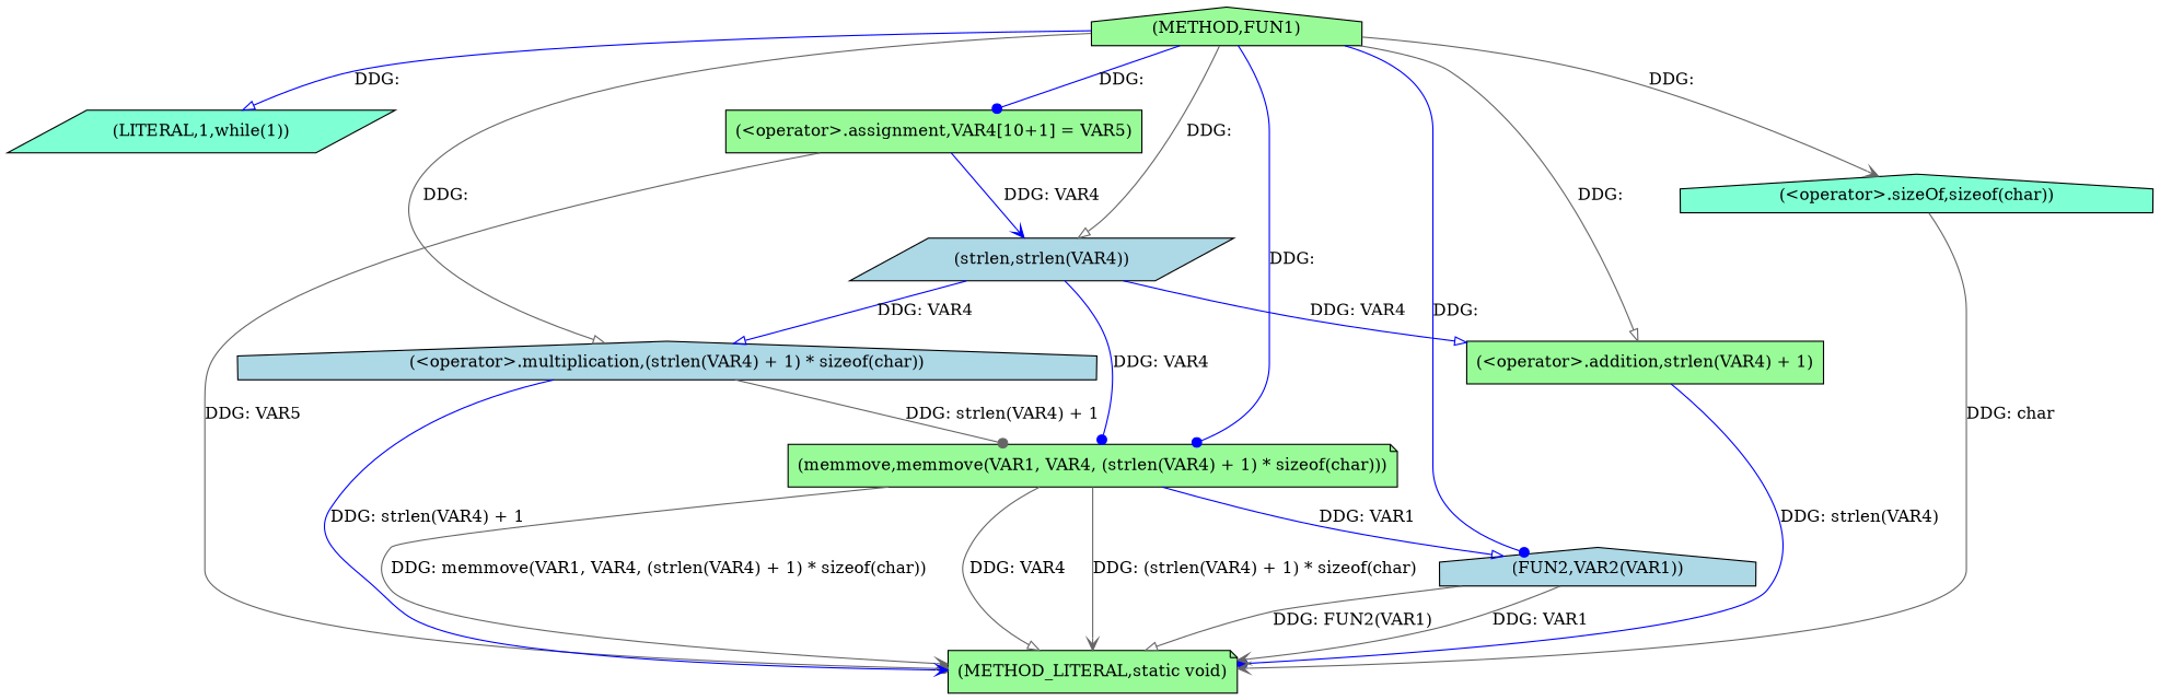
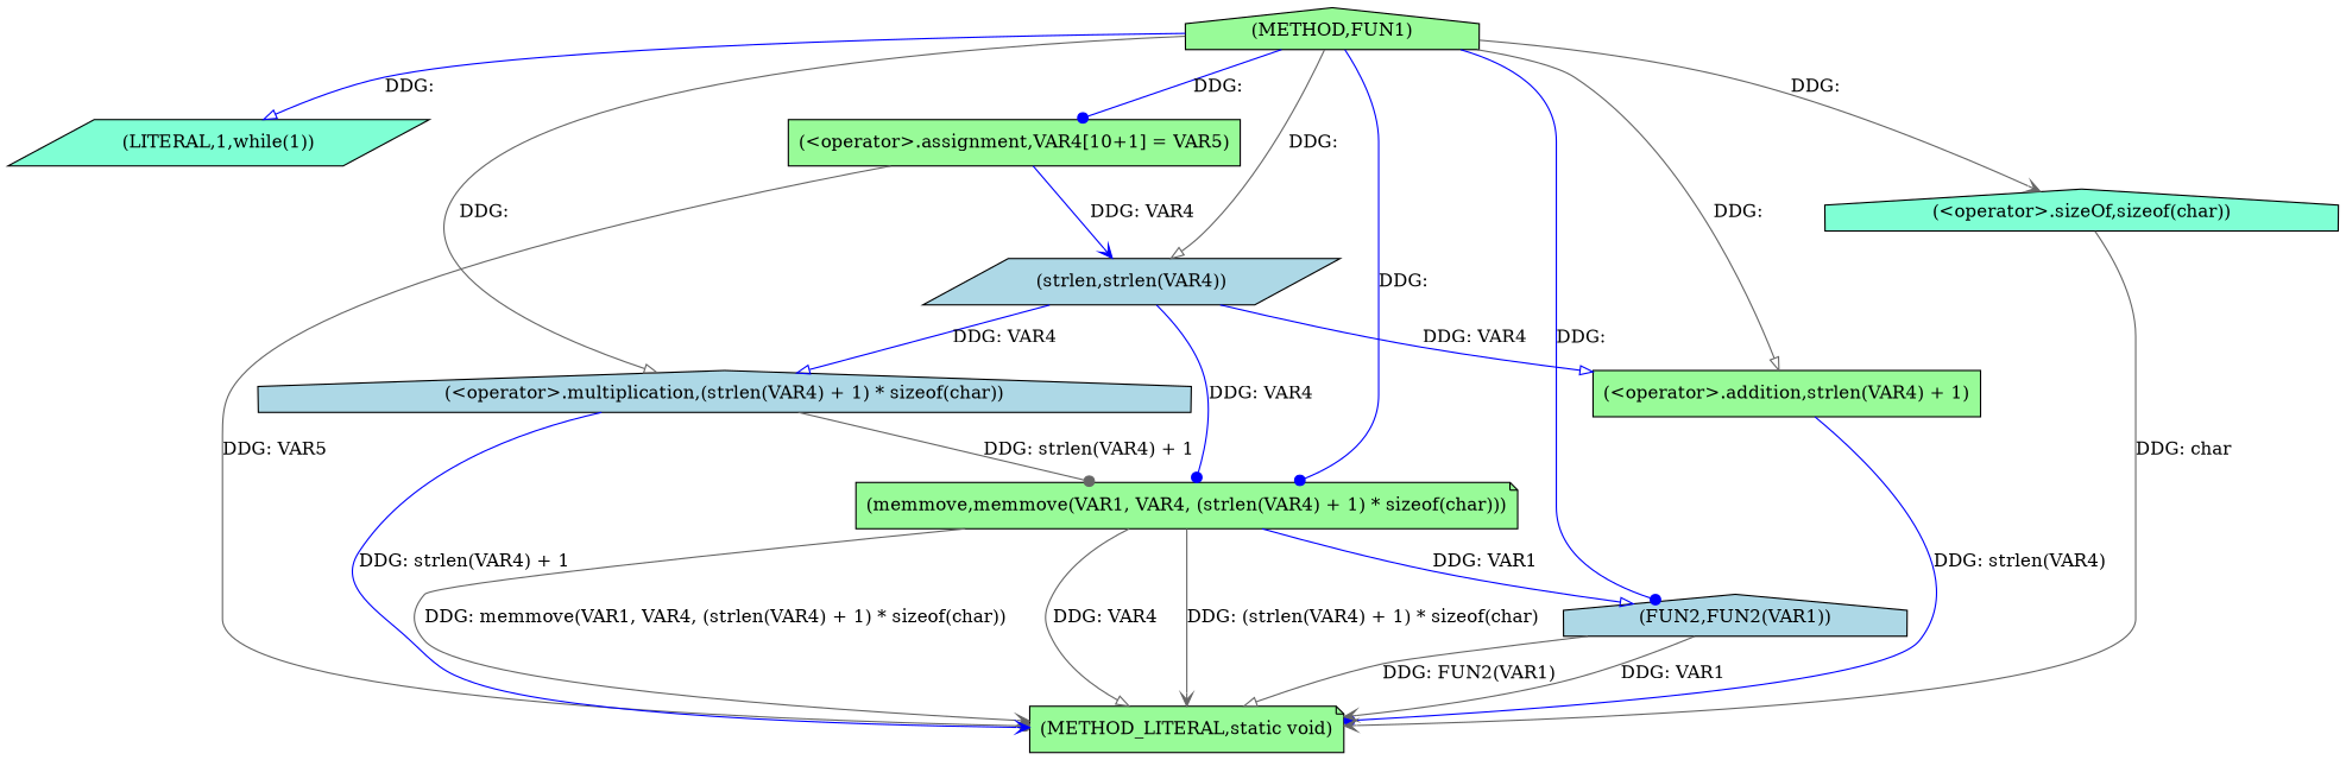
  digraph {
    node [fillcolor=palegreen shape=house style=filled]
    edge [arrowhead=onormal color=gray40]
    n1 [label="(METHOD,FUN1)"]
    n2 [fillcolor=aquamarine label="(LITERAL,1,while(1))" shape=parallelogram]
    n3 [label="(<operator>.assignment,VAR4[10+1] = VAR5)" shape=box]
    n4 [label="(memmove,memmove(VAR1, VAR4, (strlen(VAR4) + 1) * sizeof(char)))" shape=note]
    n5 [fillcolor=lightblue label="(<operator>.multiplication,(strlen(VAR4) + 1) * sizeof(char))"]
    n6 [label="(<operator>.addition,strlen(VAR4) + 1)" shape=box]
    n7 [fillcolor=lightblue label="(strlen,strlen(VAR4))" shape=parallelogram]
    n8 [fillcolor=aquamarine label="(<operator>.sizeOf,sizeof(char))"]
-   n9 [fillcolor=lightblue label="(FUN2,VAR2(VAR1))"]
+   n9 [fillcolor=lightblue label="(FUN2,FUN2(VAR1))"]
    n10 [label="(METHOD_LITERAL,static void)" shape=note]
    n1 -> n2 [color=blue label="DDG: "]
    n1 -> n3 [arrowhead=dot color=blue label="DDG: "]
    n1 -> n4 [arrowhead=dot color=blue label="DDG: "]
    n1 -> n5 [label="DDG: "]
    n1 -> n6 [label="DDG: "]
    n1 -> n7 [label="DDG: "]
    n1 -> n8 [arrowhead=vee label="DDG: "]
    n1 -> n9 [arrowhead=dot color=blue label="DDG: "]
    n3 -> n7 [arrowhead=vee color=blue label="DDG: VAR4"]
    n3 -> n10 [arrowhead=dot label="DDG: VAR5"]
    n4 -> n9 [color=blue label="DDG: VAR1"]
    n4 -> n10 [arrowhead=vee label="DDG: memmove(VAR1, VAR4, (strlen(VAR4) + 1) * sizeof(char))"]
    n4 -> n10 [label="DDG: VAR4"]
    n4 -> n10 [arrowhead=vee label="DDG: (strlen(VAR4) + 1) * sizeof(char)"]
    n5 -> n4 [arrowhead=dot label="DDG: strlen(VAR4) + 1"]
    n5 -> n10 [arrowhead=vee color=blue label="DDG: strlen(VAR4) + 1"]
    n6 -> n10 [arrowhead=dot color=blue label="DDG: strlen(VAR4)"]
    n7 -> n4 [arrowhead=dot color=blue label="DDG: VAR4"]
    n7 -> n5 [color=blue label="DDG: VAR4"]
    n7 -> n6 [color=blue label="DDG: VAR4"]
    n8 -> n10 [arrowhead=vee label="DDG: char"]
    n9 -> n10 [label="DDG: FUN2(VAR1)"]
    n9 -> n10 [arrowhead=vee label="DDG: VAR1"]
  }
